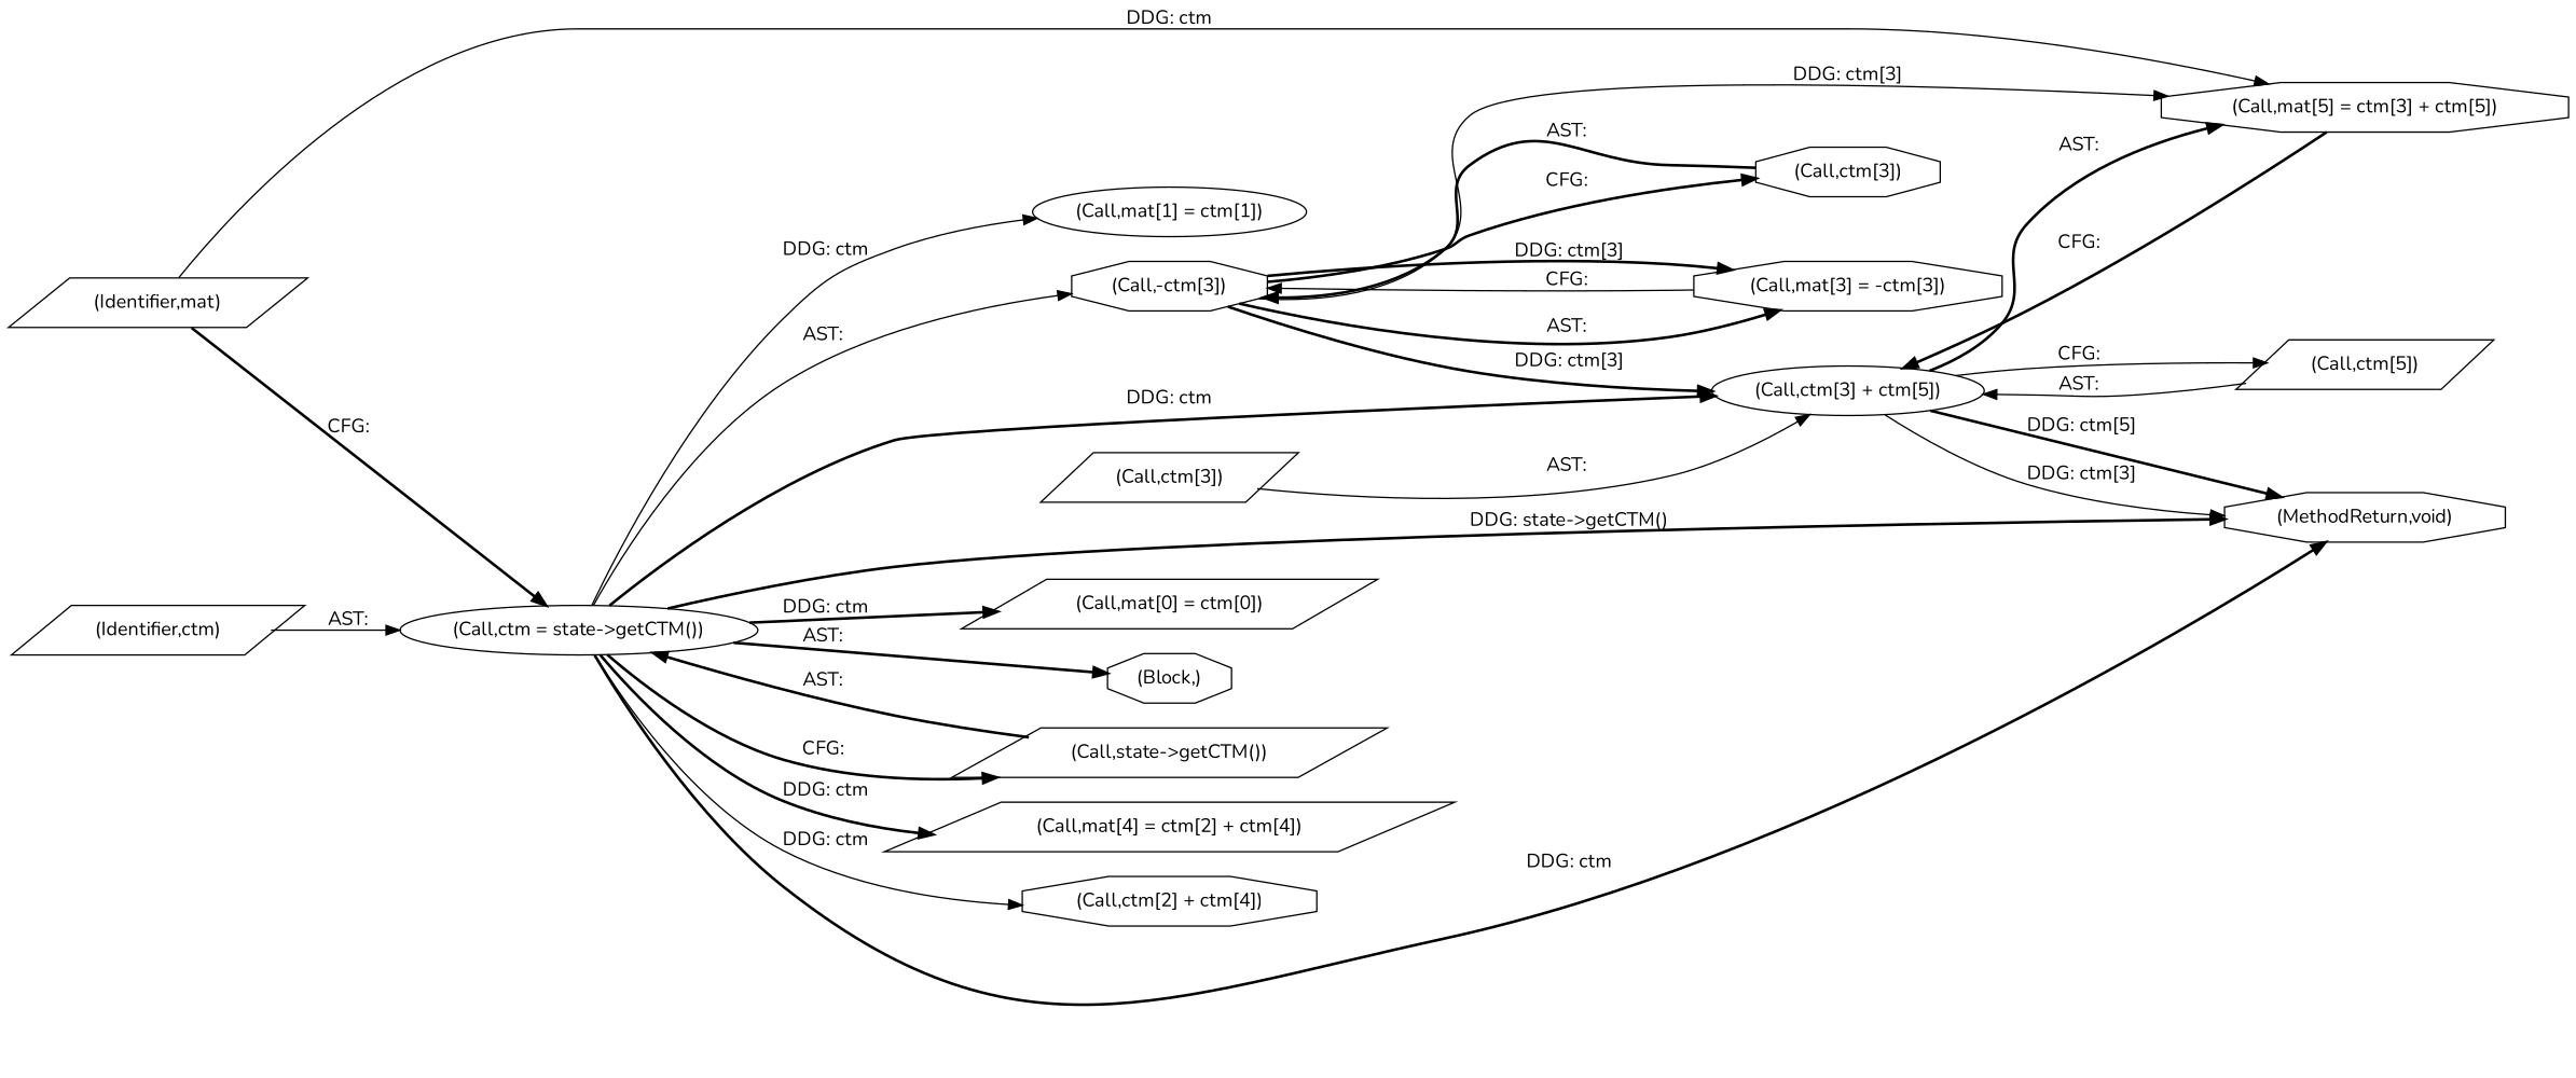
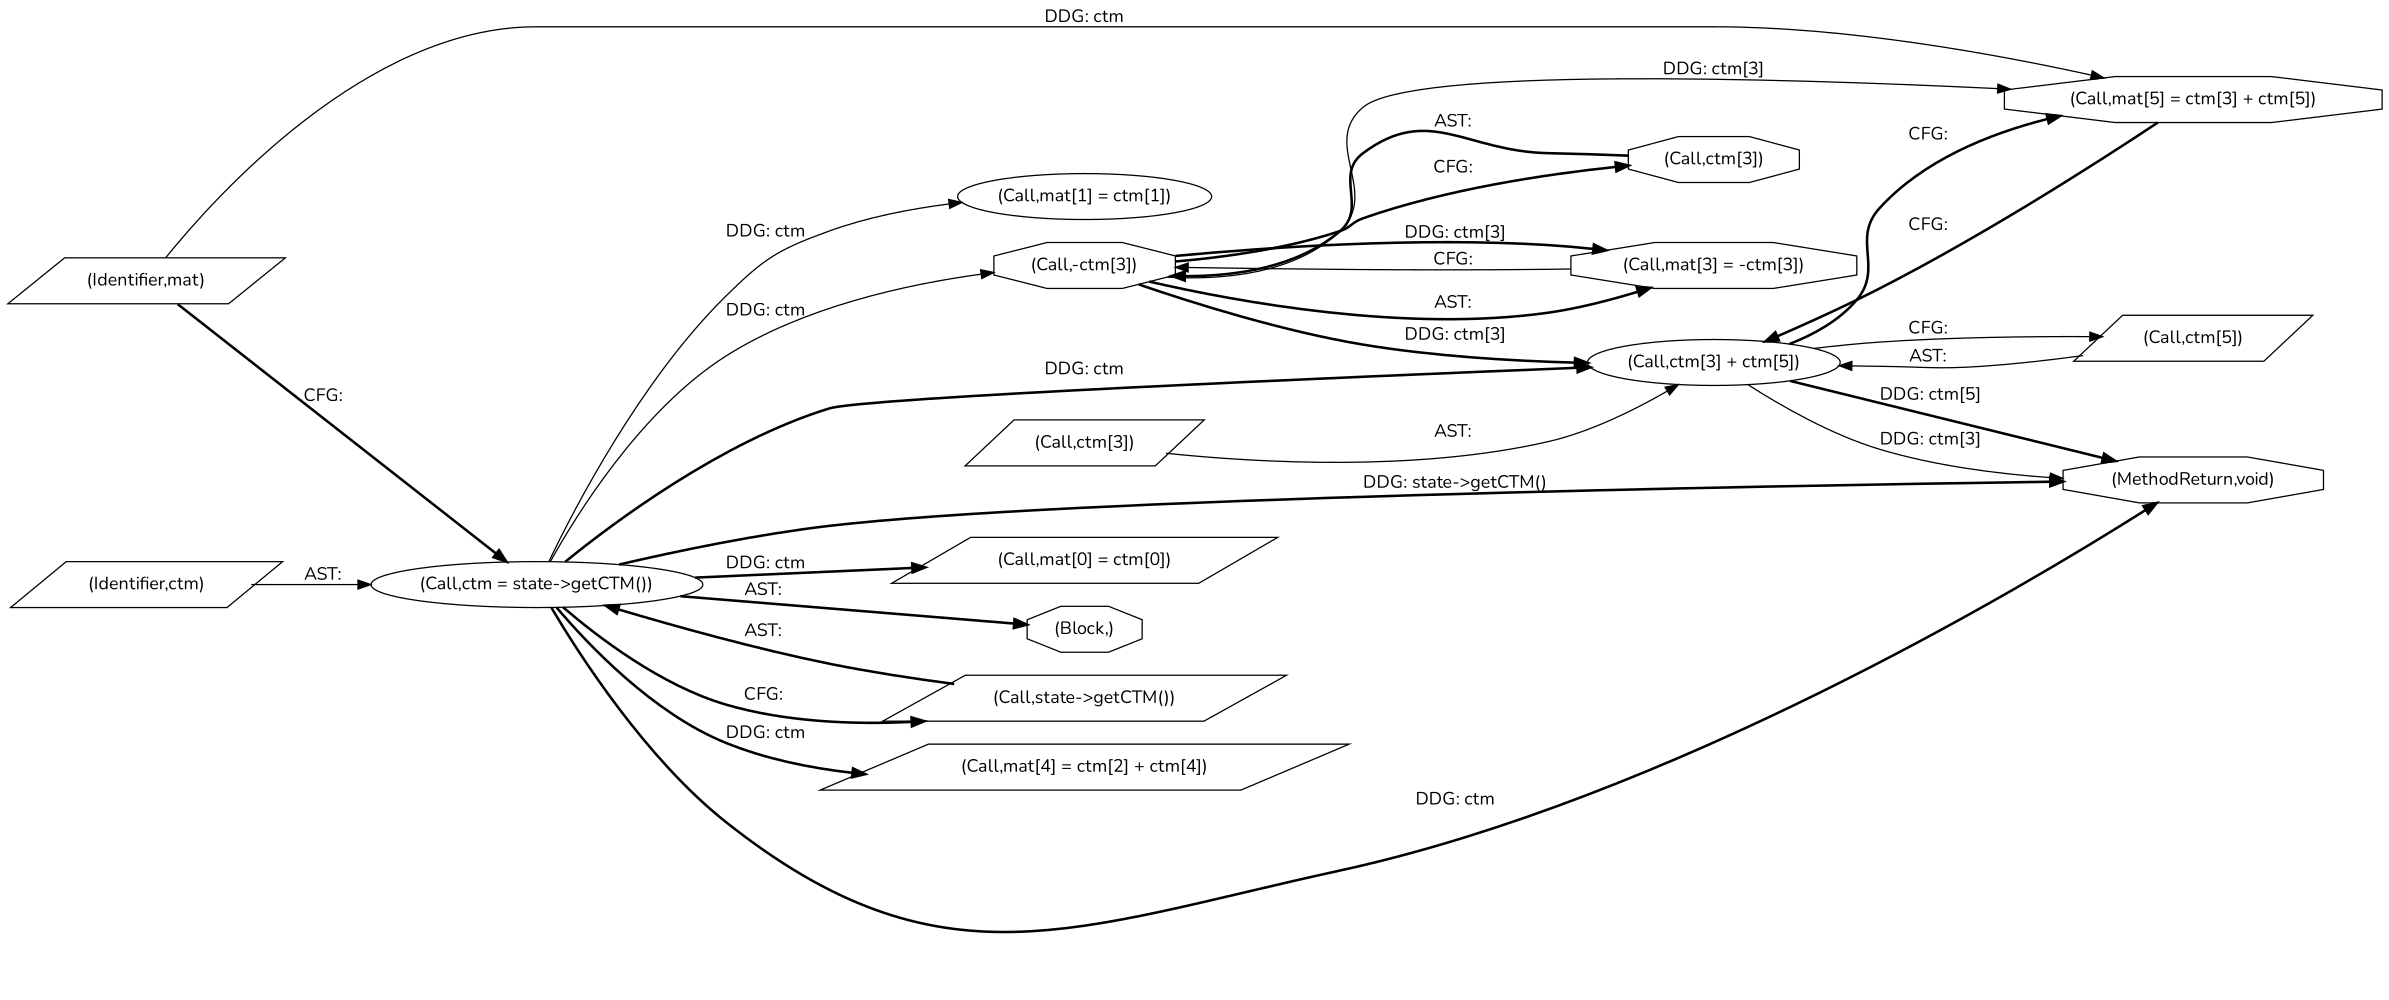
  digraph {
    fontname=Nunito
    rankdir=LR
    node [fontname=Nunito shape=parallelogram]
    edge [fontname=Nunito style=bold]
    n1 [label="(Call,ctm[3] + ctm[5])" shape=ellipse]
    n2 [label="(Call,ctm[5])"]
    n3 [label="(Call,mat[5] = ctm[3] + ctm[5])" shape=octagon]
    n4 [label="(MethodReturn,void)" shape=octagon]
    n5 [label="(Call,ctm = state->getCTM())" shape=ellipse]
    n6 [label="(Call,-ctm[3])" shape=octagon]
    n7 [label="(Call,mat[0] = ctm[0])"]
    n8 [label="(Block,)" shape=octagon]
    n9 [label="(Call,state->getCTM())"]
    n10 [label="(Call,mat[4] = ctm[2] + ctm[4])"]
-   n11 [label="(Call,ctm[2] + ctm[4])" shape=octagon]
    n12 [label="(Call,mat[1] = ctm[1])" shape=ellipse]
    n13 [label="(Call,ctm[3])" shape=octagon]
    n14 [label="(Call,mat[3] = -ctm[3])" shape=octagon]
    n15 [label="(Call,ctm[3])"]
    n16 [label="(Identifier,ctm)"]
    n17 [label="(Identifier,mat)"]
    n1 -> n2 [label="CFG: " style=solid]
-   n1 -> n3 [label="AST: "]
+   n1 -> n3 [label="CFG: "]
    n1 -> n4 [label="DDG: ctm[5]"]
    n1 -> n4 [label="DDG: ctm[3]" style=solid]
    n2 -> n1 [label="AST: " style=solid]
    n3 -> n1 [label="CFG: "]
    n5 -> n1 [label="DDG: ctm"]
    n5 -> n4 [label="DDG: ctm"]
    n5 -> n4 [label="DDG: state->getCTM()"]
-   n5 -> n6 [label="AST: " style=solid]
+   n5 -> n6 [label="DDG: ctm" style=solid]
    n5 -> n7 [label="DDG: ctm"]
    n5 -> n8 [label="AST: "]
    n5 -> n9 [label="CFG: "]
    n5 -> n10 [label="DDG: ctm"]
-   n5 -> n11 [label="DDG: ctm" style=solid]
    n5 -> n12 [label="DDG: ctm" style=solid]
    n6 -> n1 [label="DDG: ctm[3]"]
    n6 -> n3 [label="DDG: ctm[3]" style=solid]
    n6 -> n13 [label="CFG: "]
    n6 -> n14 [label="AST: "]
    n6 -> n14 [label="DDG: ctm[3]"]
    n9 -> n5 [label="AST: "]
    n13 -> n6 [label="AST: "]
    n14 -> n6 [label="CFG: " style=solid]
    n15 -> n1 [label="AST: " style=solid]
    n16 -> n5 [label="AST: " style=solid]
    n17 -> n3 [label="DDG: ctm" style=solid]
    n17 -> n5 [label="CFG: "]
  }
